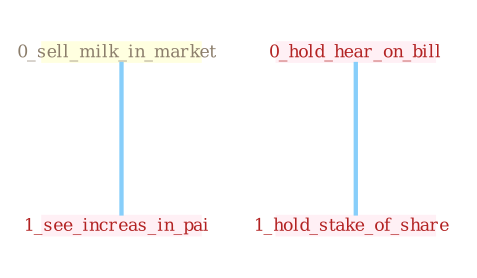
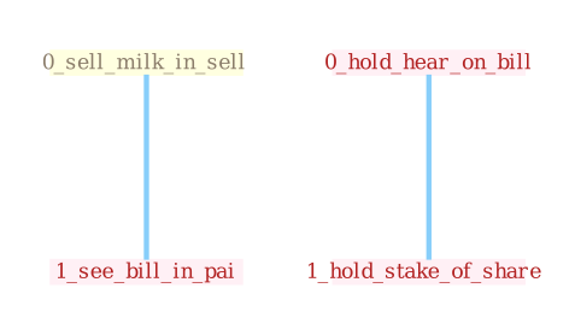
  graph {
    node [color="#fff0f5" fixedsize=true fontcolor="#b22222" fontsize=4 shape=polygon style=filled]
    edge [color="#87cefa" w=1]
-   "0_sell_milk_in_market " [color="#ffffe0" fontcolor="#8b7d6b" height=.06 width=.5]
-   "1_see_increas_in_pai " [height=.06 width=.5]
+   "0_sell_milk_in_market " [color="#ffffe0" fontcolor="#8b7d6b" height=.06 width=.5 label="0_sell_milk_in_sell"]
+   "1_see_increas_in_pai " [height=.06 width=.5 label="1_see_bill_in_pai"]
    n3 [height=.06 label="0_hold_hear_on_bill" width=.5]
    "1_hold_stake_of_share " [height=.06 width=.5]
    subgraph sub_1 {
      "0_sell_milk_in_market "
    }
    subgraph sub_2 {
      "1_see_increas_in_pai "
      n3
      "1_hold_stake_of_share "
    }
    "0_sell_milk_in_market " -- "1_see_increas_in_pai "
    n3 -- "1_hold_stake_of_share "
  }
